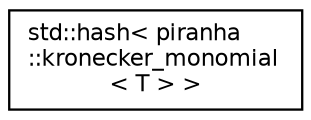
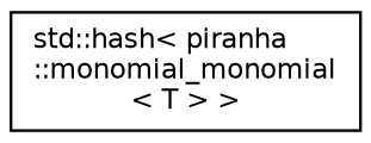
  digraph {
    rankdir=LR
-   n1 [color=black fillcolor=white fontname=Helvetica fontsize=10 height=0.2 label="std::hash\< piranha\l::kronecker_monomial\l\< T \> \>" shape=record style=filled width=0.4]
+   n1 [color=black fillcolor=white fontname=Helvetica fontsize=10 height=0.2 label="std::hash\< piranha\l::monomial_monomial\l\< T \> \>" shape=record style=filled width=0.4]
  }
